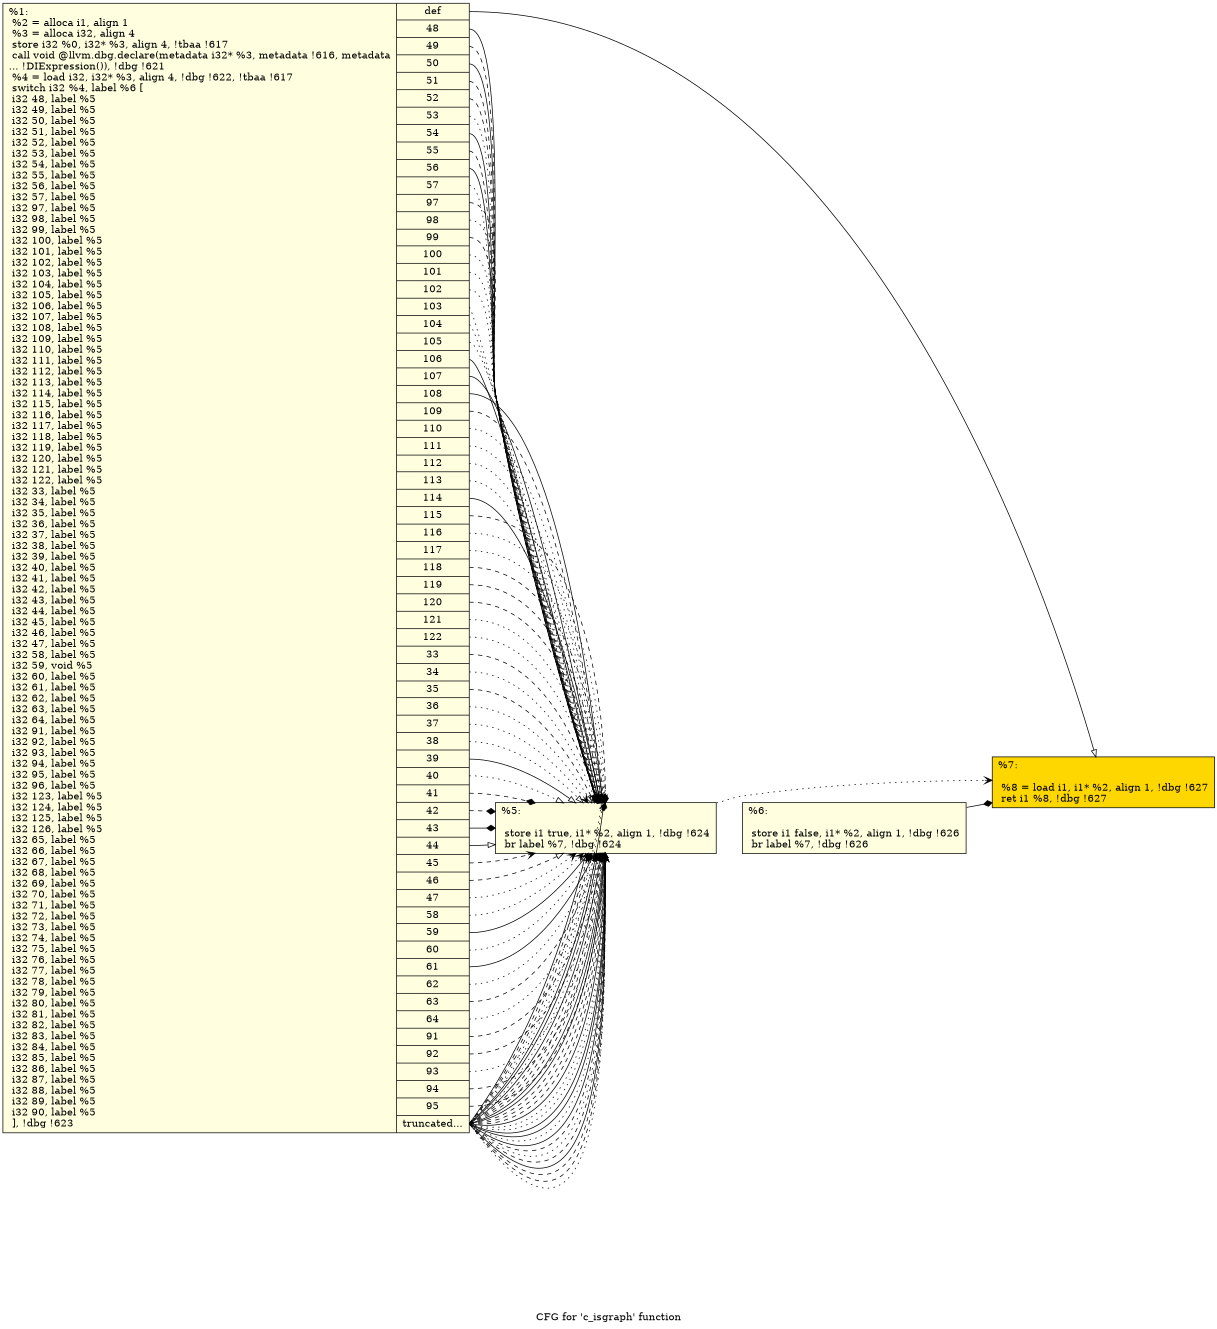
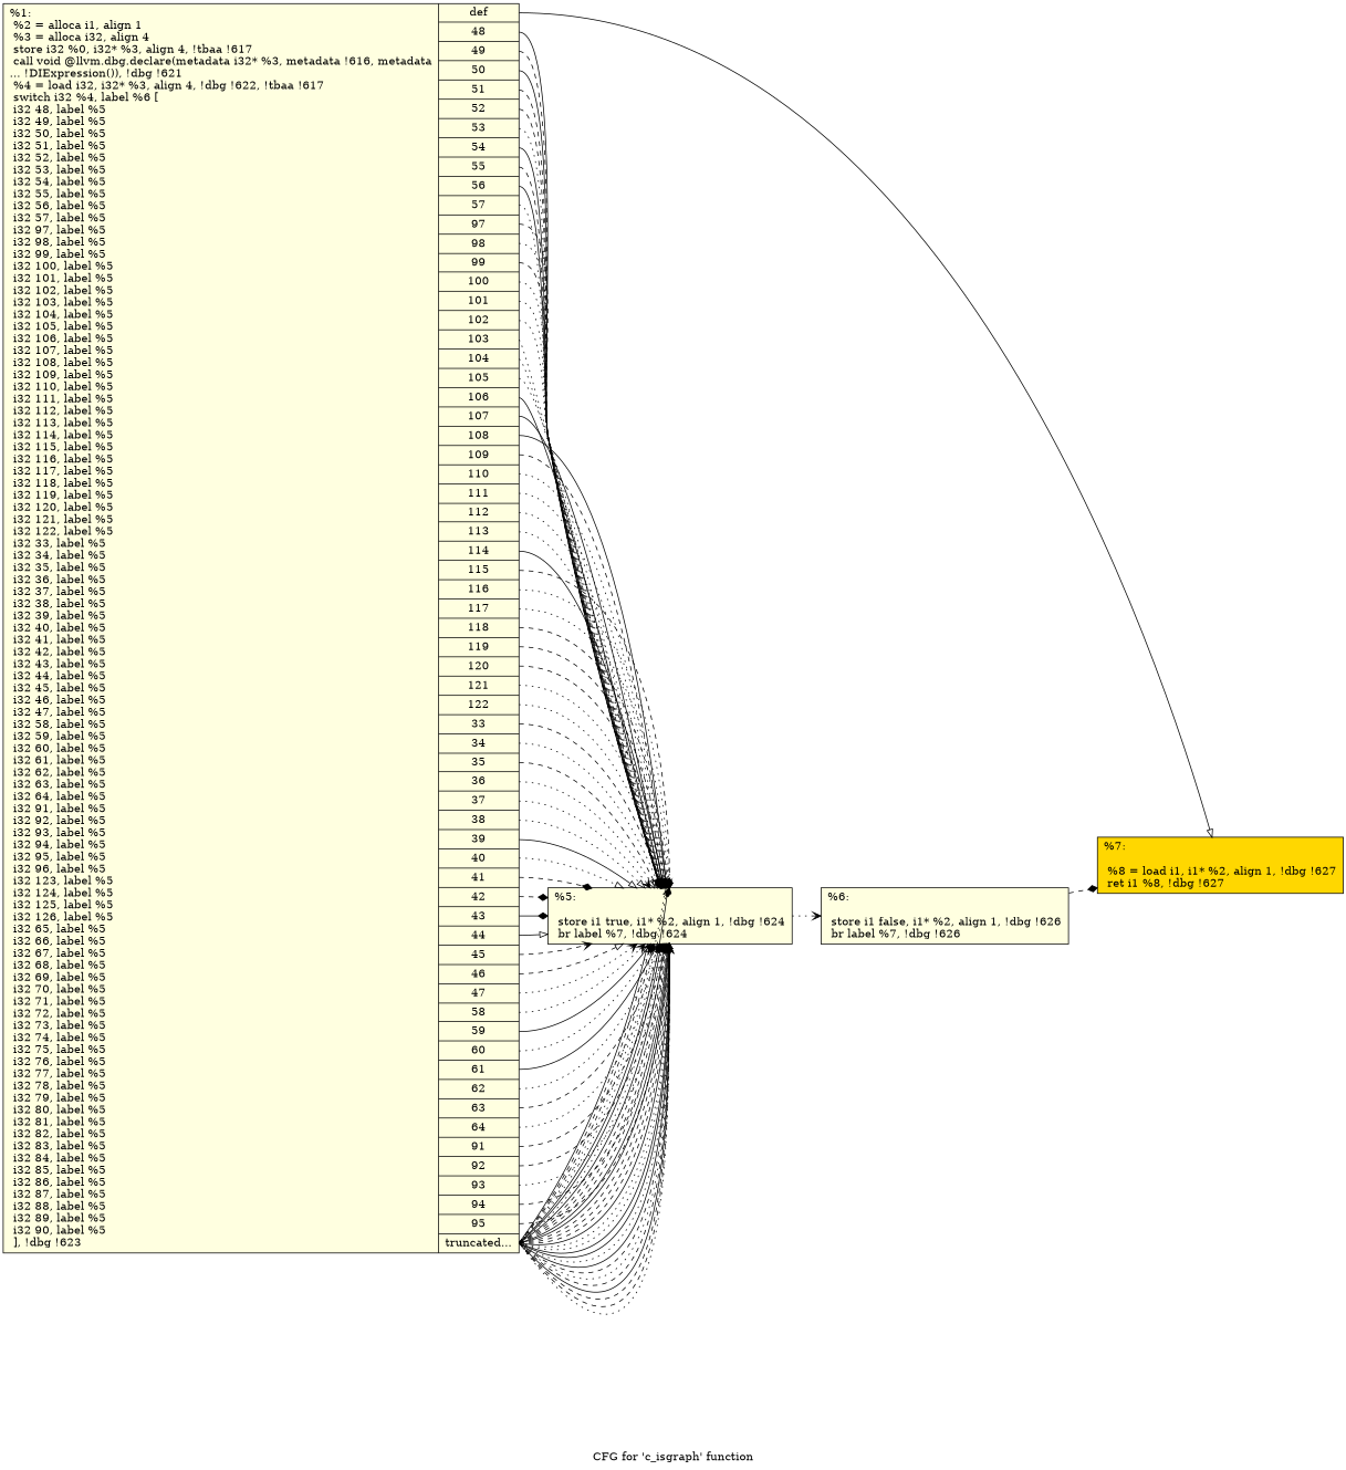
  digraph {
    label="CFG for 'c_isgraph' function"
    rankdir=LR
    node [fillcolor=lightyellow shape=record style=filled]
    edge [arrowhead=diamond style=dotted tailport=s64]
-   n1 [label="{%1:\l  %2 = alloca i1, align 1\l  %3 = alloca i32, align 4\l  store i32 %0, i32* %3, align 4, !tbaa !617\l  call void @llvm.dbg.declare(metadata i32* %3, metadata !616, metadata\l... !DIExpression()), !dbg !621\l  %4 = load i32, i32* %3, align 4, !dbg !622, !tbaa !617\l  switch i32 %4, label %6 [\l    i32 48, label %5\l    i32 49, label %5\l    i32 50, label %5\l    i32 51, label %5\l    i32 52, label %5\l    i32 53, label %5\l    i32 54, label %5\l    i32 55, label %5\l    i32 56, label %5\l    i32 57, label %5\l    i32 97, label %5\l    i32 98, label %5\l    i32 99, label %5\l    i32 100, label %5\l    i32 101, label %5\l    i32 102, label %5\l    i32 103, label %5\l    i32 104, label %5\l    i32 105, label %5\l    i32 106, label %5\l    i32 107, label %5\l    i32 108, label %5\l    i32 109, label %5\l    i32 110, label %5\l    i32 111, label %5\l    i32 112, label %5\l    i32 113, label %5\l    i32 114, label %5\l    i32 115, label %5\l    i32 116, label %5\l    i32 117, label %5\l    i32 118, label %5\l    i32 119, label %5\l    i32 120, label %5\l    i32 121, label %5\l    i32 122, label %5\l    i32 33, label %5\l    i32 34, label %5\l    i32 35, label %5\l    i32 36, label %5\l    i32 37, label %5\l    i32 38, label %5\l    i32 39, label %5\l    i32 40, label %5\l    i32 41, label %5\l    i32 42, label %5\l    i32 43, label %5\l    i32 44, label %5\l    i32 45, label %5\l    i32 46, label %5\l    i32 47, label %5\l    i32 58, label %5\l    i32 59, void %5\l    i32 60, label %5\l    i32 61, label %5\l    i32 62, label %5\l    i32 63, label %5\l    i32 64, label %5\l    i32 91, label %5\l    i32 92, label %5\l    i32 93, label %5\l    i32 94, label %5\l    i32 95, label %5\l    i32 96, label %5\l    i32 123, label %5\l    i32 124, label %5\l    i32 125, label %5\l    i32 126, label %5\l    i32 65, label %5\l    i32 66, label %5\l    i32 67, label %5\l    i32 68, label %5\l    i32 69, label %5\l    i32 70, label %5\l    i32 71, label %5\l    i32 72, label %5\l    i32 73, label %5\l    i32 74, label %5\l    i32 75, label %5\l    i32 76, label %5\l    i32 77, label %5\l    i32 78, label %5\l    i32 79, label %5\l    i32 80, label %5\l    i32 81, label %5\l    i32 82, label %5\l    i32 83, label %5\l    i32 84, label %5\l    i32 85, label %5\l    i32 86, label %5\l    i32 87, label %5\l    i32 88, label %5\l    i32 89, label %5\l    i32 90, label %5\l  ], !dbg !623\l|{<s0>def|<s1>48|<s2>49|<s3>50|<s4>51|<s5>52|<s6>53|<s7>54|<s8>55|<s9>56|<s10>57|<s11>97|<s12>98|<s13>99|<s14>100|<s15>101|<s16>102|<s17>103|<s18>104|<s19>105|<s20>106|<s21>107|<s22>108|<s23>109|<s24>110|<s25>111|<s26>112|<s27>113|<s28>114|<s29>115|<s30>116|<s31>117|<s32>118|<s33>119|<s34>120|<s35>121|<s36>122|<s37>33|<s38>34|<s39>35|<s40>36|<s41>37|<s42>38|<s43>39|<s44>40|<s45>41|<s46>42|<s47>43|<s48>44|<s49>45|<s50>46|<s51>47|<s52>58|<s53>59|<s54>60|<s55>61|<s56>62|<s57>63|<s58>64|<s59>91|<s60>92|<s61>93|<s62>94|<s63>95|<s64>truncated...}}"]
+   n1 [label="{%1:\l  %2 = alloca i1, align 1\l  %3 = alloca i32, align 4\l  store i32 %0, i32* %3, align 4, !tbaa !617\l  call void @llvm.dbg.declare(metadata i32* %3, metadata !616, metadata\l... !DIExpression()), !dbg !621\l  %4 = load i32, i32* %3, align 4, !dbg !622, !tbaa !617\l  switch i32 %4, label %6 [\l    i32 48, label %5\l    i32 49, label %5\l    i32 50, label %5\l    i32 51, label %5\l    i32 52, label %5\l    i32 53, label %5\l    i32 54, label %5\l    i32 55, label %5\l    i32 56, label %5\l    i32 57, label %5\l    i32 97, label %5\l    i32 98, label %5\l    i32 99, label %5\l    i32 100, label %5\l    i32 101, label %5\l    i32 102, label %5\l    i32 103, label %5\l    i32 104, label %5\l    i32 105, label %5\l    i32 106, label %5\l    i32 107, label %5\l    i32 108, label %5\l    i32 109, label %5\l    i32 110, label %5\l    i32 111, label %5\l    i32 112, label %5\l    i32 113, label %5\l    i32 114, label %5\l    i32 115, label %5\l    i32 116, label %5\l    i32 117, label %5\l    i32 118, label %5\l    i32 119, label %5\l    i32 120, label %5\l    i32 121, label %5\l    i32 122, label %5\l    i32 33, label %5\l    i32 34, label %5\l    i32 35, label %5\l    i32 36, label %5\l    i32 37, label %5\l    i32 38, label %5\l    i32 39, label %5\l    i32 40, label %5\l    i32 41, label %5\l    i32 42, label %5\l    i32 43, label %5\l    i32 44, label %5\l    i32 45, label %5\l    i32 46, label %5\l    i32 47, label %5\l    i32 58, label %5\l    i32 59, label %5\l    i32 60, label %5\l    i32 61, label %5\l    i32 62, label %5\l    i32 63, label %5\l    i32 64, label %5\l    i32 91, label %5\l    i32 92, label %5\l    i32 93, label %5\l    i32 94, label %5\l    i32 95, label %5\l    i32 96, label %5\l    i32 123, label %5\l    i32 124, label %5\l    i32 125, label %5\l    i32 126, label %5\l    i32 65, label %5\l    i32 66, label %5\l    i32 67, label %5\l    i32 68, label %5\l    i32 69, label %5\l    i32 70, label %5\l    i32 71, label %5\l    i32 72, label %5\l    i32 73, label %5\l    i32 74, label %5\l    i32 75, label %5\l    i32 76, label %5\l    i32 77, label %5\l    i32 78, label %5\l    i32 79, label %5\l    i32 80, label %5\l    i32 81, label %5\l    i32 82, label %5\l    i32 83, label %5\l    i32 84, label %5\l    i32 85, label %5\l    i32 86, label %5\l    i32 87, label %5\l    i32 88, label %5\l    i32 89, label %5\l    i32 90, label %5\l  ], !dbg !623\l|{<s0>def|<s1>48|<s2>49|<s3>50|<s4>51|<s5>52|<s6>53|<s7>54|<s8>55|<s9>56|<s10>57|<s11>97|<s12>98|<s13>99|<s14>100|<s15>101|<s16>102|<s17>103|<s18>104|<s19>105|<s20>106|<s21>107|<s22>108|<s23>109|<s24>110|<s25>111|<s26>112|<s27>113|<s28>114|<s29>115|<s30>116|<s31>117|<s32>118|<s33>119|<s34>120|<s35>121|<s36>122|<s37>33|<s38>34|<s39>35|<s40>36|<s41>37|<s42>38|<s43>39|<s44>40|<s45>41|<s46>42|<s47>43|<s48>44|<s49>45|<s50>46|<s51>47|<s52>58|<s53>59|<s54>60|<s55>61|<s56>62|<s57>63|<s58>64|<s59>91|<s60>92|<s61>93|<s62>94|<s63>95|<s64>truncated...}}"]
    n2 [label="{%5:\l\l  store i1 true, i1* %2, align 1, !dbg !624\l  br label %7, !dbg !624\l}"]
    n3 [fillcolor=gold label="{%7:\l\l  %8 = load i1, i1* %2, align 1, !dbg !627\l  ret i1 %8, !dbg !627\l}"]
    n4 [label="{%6:\l\l  store i1 false, i1* %2, align 1, !dbg !626\l  br label %7, !dbg !626\l}"]
    n1 -> n2 [arrowhead=onormal style=solid tailport=s1]
    n1 -> n2 [arrowhead=onormal style=dashed tailport=s2]
    n1 -> n2 [style=solid tailport=s3]
    n1 -> n2 [arrowhead=vee style=dashed tailport=s4]
    n1 -> n2 [arrowhead=vee style=dashed tailport=s5]
    n1 -> n2 [arrowhead=onormal tailport=s6]
    n1 -> n2 [arrowhead=vee style=solid tailport=s7]
    n1 -> n2 [arrowhead=vee style=dashed tailport=s8]
    n1 -> n2 [style=solid tailport=s9]
    n1 -> n2 [arrowhead=vee tailport=s10]
    n1 -> n2 [style=dashed tailport=s11]
    n1 -> n2 [arrowhead=onormal tailport=s12]
    n1 -> n2 [arrowhead=onormal style=dashed tailport=s13]
    n1 -> n2 [arrowhead=vee tailport=s14]
    n1 -> n2 [tailport=s15]
    n1 -> n2 [tailport=s16]
    n1 -> n2 [tailport=s17]
    n1 -> n2 [arrowhead=vee tailport=s18]
    n1 -> n2 [tailport=s19]
    n1 -> n2 [style=solid tailport=s20]
    n1 -> n2 [arrowhead=vee style=solid tailport=s21]
    n1 -> n2 [style=solid tailport=s22]
    n1 -> n2 [arrowhead=onormal style=dashed tailport=s23]
    n1 -> n2 [tailport=s24]
    n1 -> n2 [tailport=s25]
    n1 -> n2 [arrowhead=onormal tailport=s26]
    n1 -> n2 [arrowhead=onormal tailport=s27]
    n1 -> n2 [style=solid tailport=s28]
    n1 -> n2 [style=dashed tailport=s29]
    n1 -> n2 [tailport=s30]
    n1 -> n2 [arrowhead=vee tailport=s31]
    n1 -> n2 [style=dashed tailport=s32]
    n1 -> n2 [arrowhead=vee style=dashed tailport=s33]
    n1 -> n2 [arrowhead=vee style=dashed tailport=s34]
    n1 -> n2 [arrowhead=onormal tailport=s35]
    n1 -> n2 [arrowhead=vee tailport=s36]
    n1 -> n2 [arrowhead=vee style=dashed tailport=s37]
    n1 -> n2 [tailport=s38]
    n1 -> n2 [arrowhead=onormal style=dashed tailport=s39]
    n1 -> n2 [arrowhead=onormal tailport=s40]
    n1 -> n2 [arrowhead=vee tailport=s41]
    n1 -> n2 [arrowhead=onormal tailport=s42]
    n1 -> n2 [arrowhead=onormal style=solid tailport=s43]
    n1 -> n2 [arrowhead=onormal tailport=s44]
    n1 -> n2 [style=dashed tailport=s45]
    n1 -> n2 [style=dashed tailport=s46]
    n1 -> n2 [style=solid tailport=s47]
    n1 -> n2 [arrowhead=onormal style=solid tailport=s48]
    n1 -> n2 [arrowhead=vee style=dashed tailport=s49]
    n1 -> n2 [arrowhead=onormal style=dashed tailport=s50]
    n1 -> n2 [arrowhead=vee tailport=s51]
    n1 -> n2 [arrowhead=vee tailport=s52]
    n1 -> n2 [arrowhead=vee style=solid tailport=s53]
    n1 -> n2 [tailport=s54]
    n1 -> n2 [arrowhead=onormal style=solid tailport=s55]
    n1 -> n2 [tailport=s56]
    n1 -> n2 [style=dashed tailport=s57]
    n1 -> n2 [arrowhead=vee tailport=s58]
    n1 -> n2 [arrowhead=onormal style=dashed tailport=s59]
    n1 -> n2 [style=dashed tailport=s60]
    n1 -> n2 [arrowhead=onormal tailport=s61]
    n1 -> n2 [style=dashed tailport=s62]
    n1 -> n2 [style=dashed tailport=s63]
    n1 -> n2 [arrowhead=onormal]
    n1 -> n2 [arrowhead=vee style=dashed]
    n1 -> n2 [style=dashed]
    n1 -> n2 [arrowhead=onormal style=solid]
    n1 -> n2 [arrowhead=onormal style=dashed]
    n1 -> n2 [arrowhead=vee]
    n1 -> n2 [style=dashed]
    n1 -> n2 [arrowhead=onormal style=solid]
    n1 -> n2 [arrowhead=onormal]
    n1 -> n2 [arrowhead=vee style=solid]
    n1 -> n2 [style=solid]
    n1 -> n2
    n1 -> n2 [arrowhead=vee]
    n1 -> n2 [arrowhead=onormal style=solid]
    n1 -> n2 [arrowhead=vee style=dashed]
    n1 -> n2 [arrowhead=vee style=dashed]
    n1 -> n2 [style=dashed]
    n1 -> n2 [arrowhead=onormal style=solid]
    n1 -> n2 [arrowhead=onormal style=solid]
    n1 -> n2 [arrowhead=vee style=dashed]
    n1 -> n2 [arrowhead=vee style=dashed]
    n1 -> n2 [arrowhead=onormal style=dashed]
    n1 -> n2 [arrowhead=onormal style=solid]
    n1 -> n2 [arrowhead=vee]
    n1 -> n2 [arrowhead=vee style=solid]
    n1 -> n2 [style=solid]
    n1 -> n2 [arrowhead=onormal]
    n1 -> n2
    n1 -> n2 [style=dashed]
    n1 -> n2 [arrowhead=onormal style=dashed]
    n1 -> n2 [arrowhead=onormal style=solid]
    n1 -> n3 [arrowhead=onormal style=solid tailport=s0]
-   n2 -> n3 [arrowhead=vee]
-   n4 -> n3 [style=solid]
+   n2 -> n4 [arrowhead=vee]
+   n4 -> n3 [style=dashed]
  }
